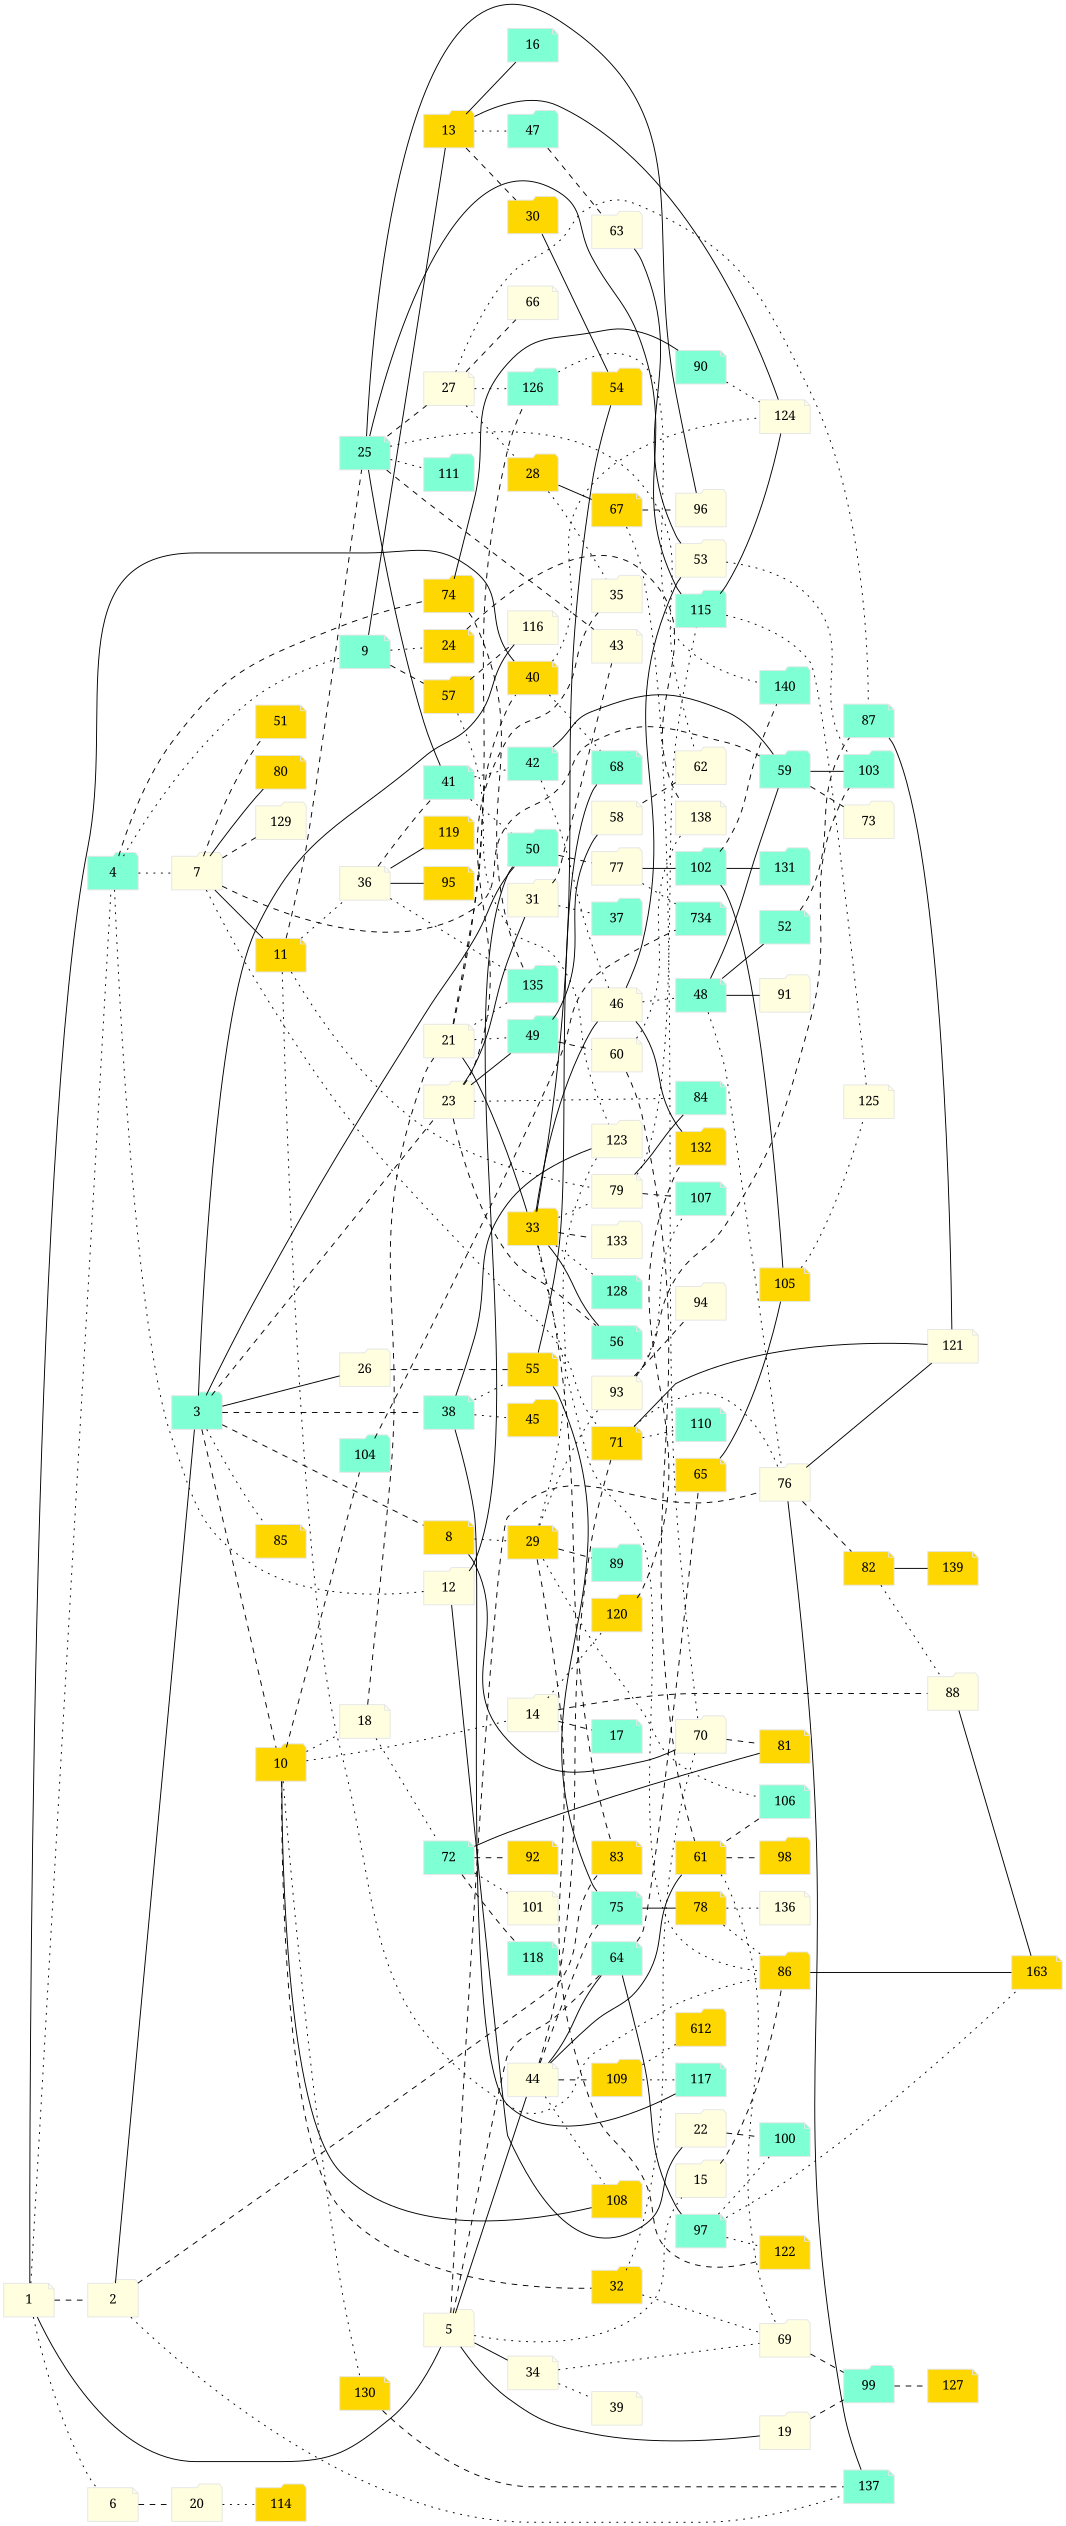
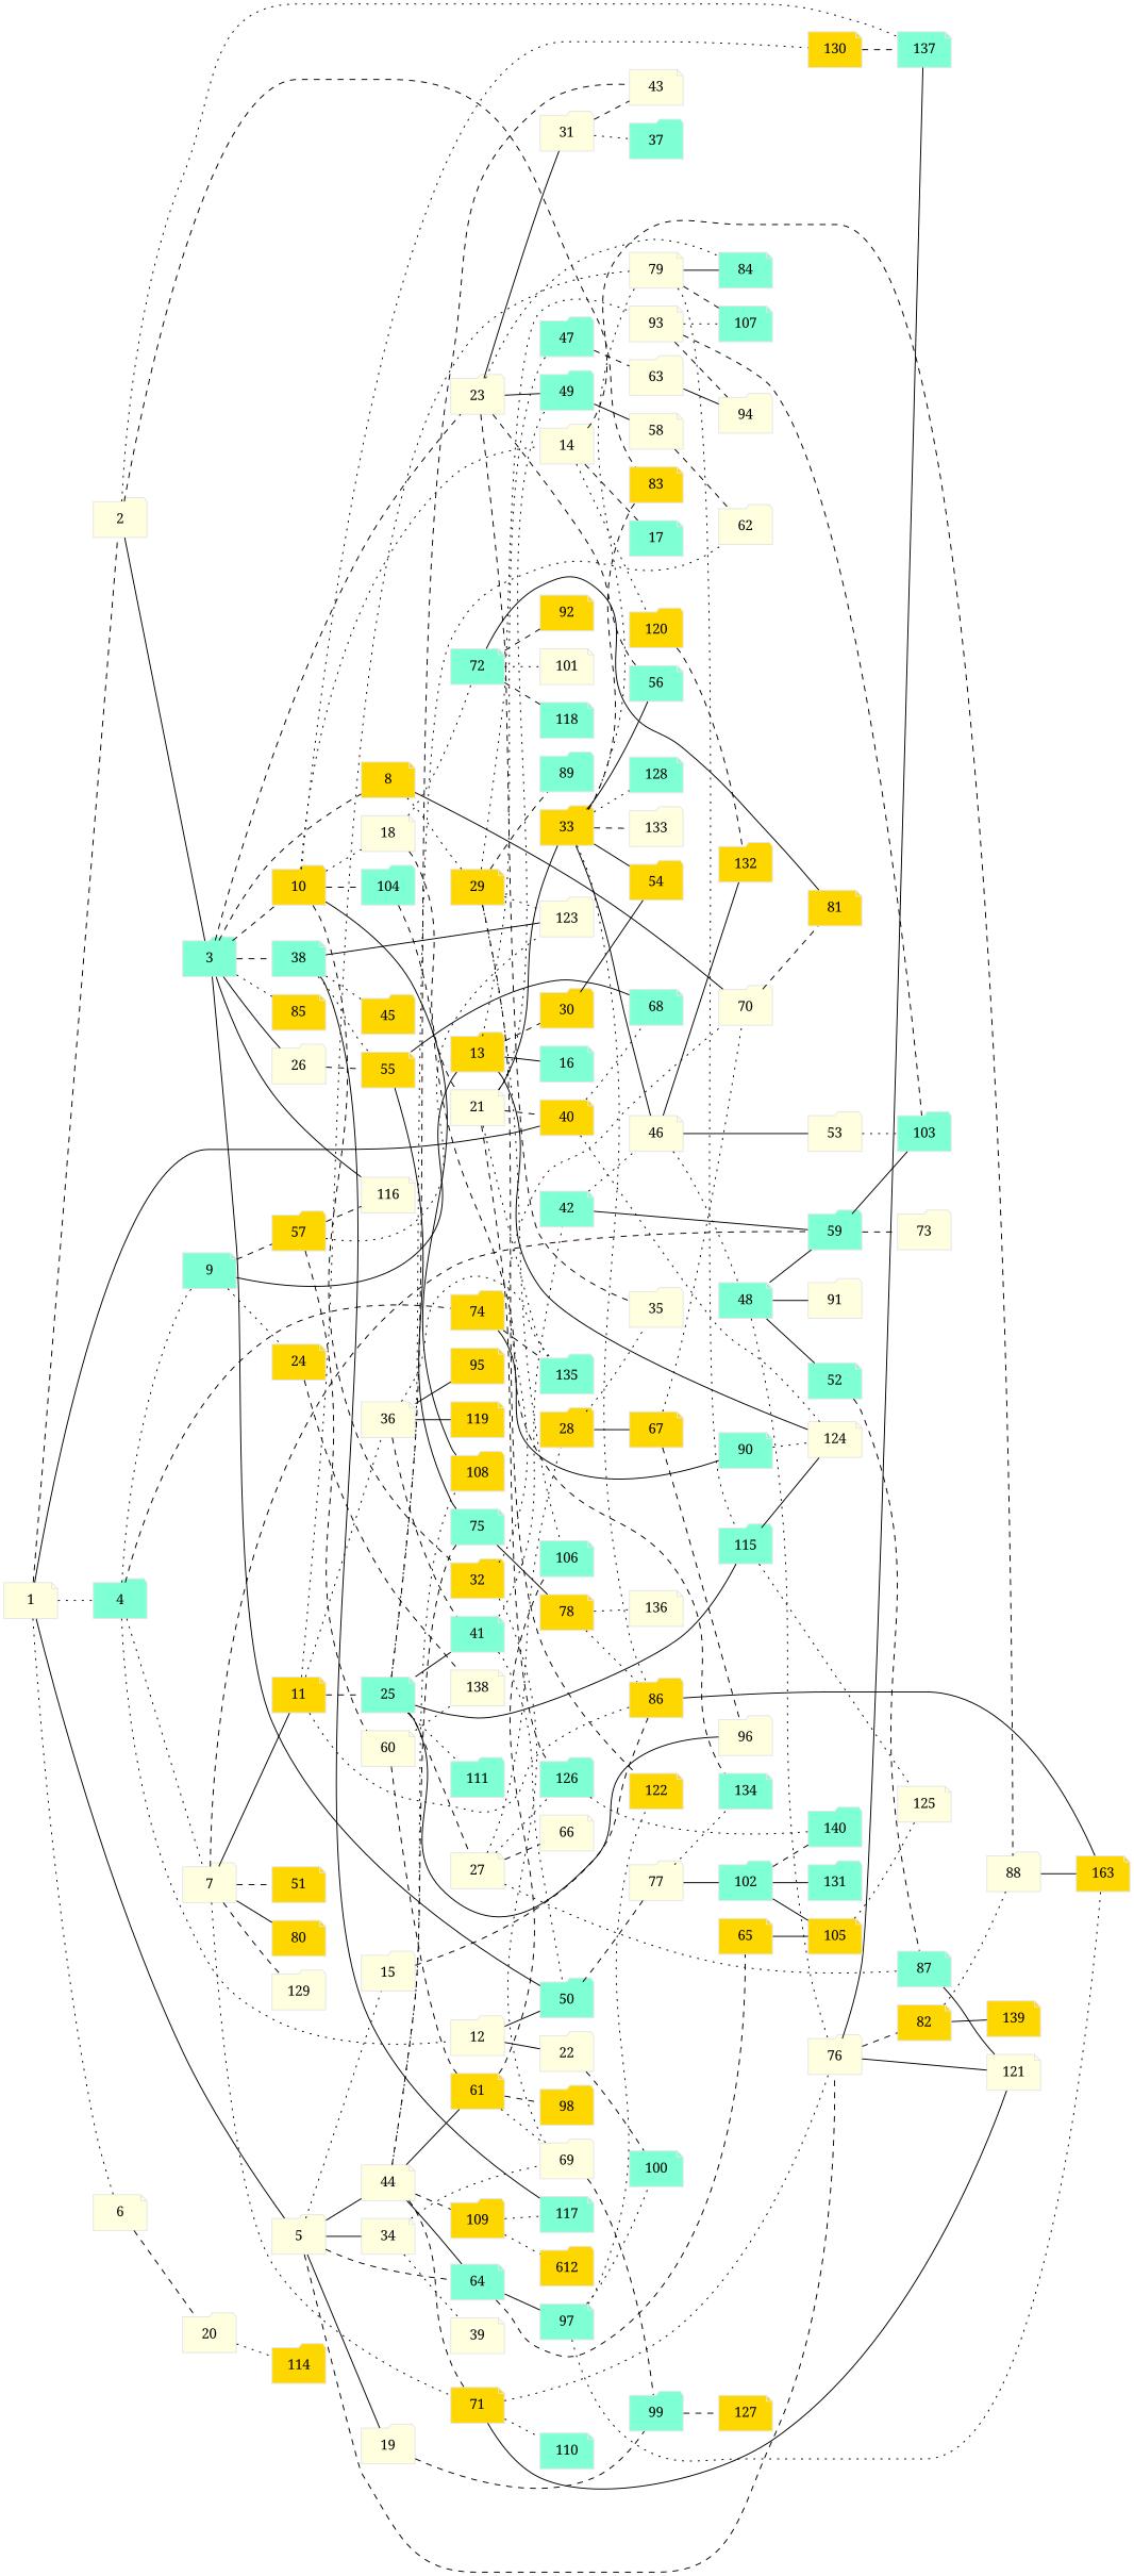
  graph {
    fontname="Noto Serif"
    rankdir=LR
    node [color=gray90 fillcolor=lightyellow fontname="Noto Serif" shape=note style=filled]
    edge [fontname="Noto Serif" style=dotted]
    2 [shape=folder]
    1
    4 [fillcolor=aquamarine shape=folder]
    5 [shape=folder]
    6
    40 [fillcolor=gold]
    3 [fillcolor=aquamarine shape=folder]
    83 [fillcolor=gold]
    137 [fillcolor=aquamarine]
    7 [shape=folder]
    9 [fillcolor=aquamarine]
    12 [shape=folder]
    74 [fillcolor=gold shape=folder]
    15 [shape=folder]
    19 [shape=folder]
    34
    44
    64 [fillcolor=aquamarine]
    76 [shape=folder]
    20 [shape=folder]
    124
    68 [fillcolor=aquamarine]
    8 [fillcolor=gold]
    10 [fillcolor=gold shape=folder]
    23 [shape=folder]
    26 [shape=folder]
    38 [fillcolor=aquamarine]
    50 [fillcolor=aquamarine shape=folder]
    85 [fillcolor=gold]
    116
    29 [fillcolor=gold]
    70 [shape=folder]
    14 [shape=folder]
    18
    32 [fillcolor=gold shape=folder]
    104 [fillcolor=aquamarine shape=folder]
    108 [fillcolor=gold shape=folder]
    130 [fillcolor=gold]
    49 [fillcolor=aquamarine shape=folder]
    31 [shape=folder]
    35 [shape=folder]
    56 [fillcolor=aquamarine]
    84 [fillcolor=aquamarine]
    55 [fillcolor=gold]
    123 [shape=folder]
    45 [fillcolor=gold shape=folder]
    117 [fillcolor=aquamarine]
    77 [shape=folder]
    11 [fillcolor=gold]
    51 [fillcolor=gold]
    59 [fillcolor=aquamarine shape=folder]
    71 [fillcolor=gold]
    80 [fillcolor=gold]
    129 [shape=folder]
    13 [fillcolor=gold shape=folder]
    24 [fillcolor=gold]
    57 [fillcolor=gold shape=folder]
    22 [shape=folder]
    135 [fillcolor=aquamarine shape=folder]
    90 [fillcolor=aquamarine]
    86 [fillcolor=gold shape=folder]
    99 [fillcolor=aquamarine shape=folder]
    69 [shape=folder]
    39
    61 [fillcolor=gold]
    75 [fillcolor=aquamarine]
    109 [fillcolor=gold shape=folder]
    65 [fillcolor=gold]
    97 [fillcolor=aquamarine]
    121
    82 [fillcolor=gold]
    114 [fillcolor=gold shape=folder]
    25 [fillcolor=aquamarine]
    36
    79
    103 [fillcolor=aquamarine shape=folder]
    73 [shape=folder]
    110 [fillcolor=aquamarine]
    89 [fillcolor=aquamarine shape=folder]
    93
    106 [fillcolor=aquamarine]
    122 [fillcolor=gold]
    81 [fillcolor=gold]
    16 [fillcolor=aquamarine]
    30 [fillcolor=gold shape=folder]
    47 [fillcolor=aquamarine shape=folder]
    138
    17 [fillcolor=aquamarine]
    88 [shape=folder]
    120 [fillcolor=gold shape=folder]
    21
    72 [fillcolor=aquamarine]
-   134 [fillcolor=aquamarine label=734]
+   134 [fillcolor=aquamarine]
    27
    41 [fillcolor=aquamarine]
    43
    62 [shape=folder]
    96 [shape=folder]
    111 [fillcolor=aquamarine shape=folder]
    115 [fillcolor=aquamarine shape=folder]
    95 [fillcolor=gold]
    119 [fillcolor=gold]
    107 [fillcolor=aquamarine]
    n104 [fillcolor=gold label=163]
    100 [fillcolor=aquamarine]
    54 [fillcolor=gold shape=folder]
    63 [shape=folder]
    132 [fillcolor=gold shape=folder]
    33 [fillcolor=gold shape=folder]
    126 [fillcolor=aquamarine shape=folder]
    92 [fillcolor=gold]
    101
    118 [fillcolor=aquamarine]
    127 [fillcolor=gold]
    46
    128 [fillcolor=aquamarine]
    133 [shape=folder]
    58
    60
    140 [fillcolor=aquamarine shape=folder]
    37 [fillcolor=aquamarine shape=folder]
    28 [fillcolor=gold shape=folder]
    66
    87 [fillcolor=aquamarine]
    42 [fillcolor=aquamarine]
    125
    67 [fillcolor=gold]
    94 [shape=folder]
    48 [fillcolor=aquamarine]
    53 [shape=folder]
    98 [fillcolor=gold shape=folder]
    78 [fillcolor=gold]
    n133 [fillcolor=gold label=612 shape=folder]
    52 [fillcolor=aquamarine]
    91 [shape=folder]
    102 [fillcolor=aquamarine shape=folder]
    105 [fillcolor=gold]
    136
    139 [fillcolor=gold]
    131 [fillcolor=aquamarine shape=folder]
    2 -- 3 [style=solid]
    2 -- 83 [style=dashed]
    2 -- 137
    1 -- 2 [style=dashed]
    1 -- 4
    1 -- 5 [style=solid]
    1 -- 6
    1 -- 40 [style=solid]
    4 -- 7
    4 -- 9
    4 -- 12
    4 -- 74 [style=dashed]
    5 -- 15
    5 -- 19 [style=solid]
    5 -- 34 [style=solid]
    5 -- 44 [style=solid]
    5 -- 64 [style=dashed]
    5 -- 76 [style=dashed]
    6 -- 20 [style=dashed]
    40 -- 124
    40 -- 68
    3 -- 8 [style=dashed]
    3 -- 10 [style=dashed]
    3 -- 23 [style=dashed]
    3 -- 26 [style=solid]
    3 -- 38 [style=dashed]
    3 -- 50 [style=solid]
    3 -- 85
    3 -- 116 [style=solid]
    7 -- 11 [style=solid]
    7 -- 51 [style=dashed]
    7 -- 59 [style=dashed]
    7 -- 71
    7 -- 80 [style=solid]
    7 -- 129 [style=dashed]
    9 -- 13 [style=solid]
    9 -- 24
    9 -- 57 [style=dashed]
    12 -- 50 [style=solid]
    12 -- 22 [style=solid]
    74 -- 135 [style=dashed]
    74 -- 90 [style=solid]
    15 -- 86 [style=dashed]
    19 -- 99 [style=dashed]
    34 -- 69
    34 -- 39
    44 -- 64 [style=solid]
    44 -- 108
    44 -- 71 [style=dashed]
    44 -- 61 [style=solid]
    44 -- 75 [style=dashed]
    44 -- 109 [style=dashed]
    64 -- 65 [style=dashed]
    64 -- 97 [style=solid]
    76 -- 137 [style=solid]
    76 -- 121 [style=solid]
    76 -- 82 [style=dashed]
    20 -- 114
    8 -- 29
    8 -- 70 [style=solid]
    10 -- 14
    10 -- 18
    10 -- 32 [style=dashed]
    10 -- 104 [style=dashed]
    10 -- 108 [style=solid]
    10 -- 130
    23 -- 49 [style=solid]
    23 -- 31 [style=solid]
    23 -- 35 [style=dashed]
    23 -- 56 [style=dashed]
    23 -- 84
    26 -- 55 [style=dashed]
    38 -- 55
    38 -- 123 [style=solid]
    38 -- 45
    38 -- 117 [style=solid]
    50 -- 77 [style=dashed]
    29 -- 123
    29 -- 89 [style=dashed]
    29 -- 93
    29 -- 106
    29 -- 122 [style=dashed]
    70 -- 81 [style=dashed]
    14 -- 17 [style=dashed]
    14 -- 88 [style=dashed]
    14 -- 120
    18 -- 21 [style=dashed]
    18 -- 72
    32 -- 70
    32 -- 69
    104 -- 134 [style=dashed]
    130 -- 137 [style=dashed]
    49 -- 58 [style=solid]
-   49 -- 60 [style=dashed]
+   57 -- 60 [style=dashed]
    31 -- 43 [style=dashed]
    31 -- 37
    55 -- 68 [style=solid]
    55 -- 75 [style=solid]
    77 -- 134
    77 -- 102 [style=solid]
    11 -- 86
    11 -- 25 [style=dashed]
    11 -- 36
    11 -- 79
    59 -- 103 [style=solid]
    59 -- 73 [style=dashed]
    71 -- 76
    71 -- 121 [style=solid]
    71 -- 110
    13 -- 124 [style=solid]
    13 -- 16 [style=solid]
    13 -- 30 [style=dashed]
    13 -- 47
    24 -- 138 [style=dashed]
    57 -- 116 [style=dashed]
    57 -- 123
    22 -- 100 [style=dashed]
    90 -- 124
    86 -- n104 [style=solid]
    99 -- 127 [style=dashed]
    69 -- 99 [style=dashed]
    61 -- 69
    61 -- 106 [style=dashed]
    61 -- 98 [style=dashed]
    75 -- 78 [style=solid]
    109 -- 117
    109 -- n133
    65 -- 105 [style=solid]
    97 -- 122
    97 -- n104
    97 -- 100
    82 -- 88
    82 -- 139 [style=solid]
    25 -- 27 [style=dashed]
    25 -- 41 [style=solid]
    25 -- 43 [style=dashed]
    25 -- 62
    25 -- 96 [style=solid]
    25 -- 111
    25 -- 115 [style=solid]
    36 -- 135
    36 -- 41 [style=dashed]
    36 -- 95 [style=solid]
    36 -- 119 [style=solid]
    79 -- 84 [style=solid]
    79 -- 115
    79 -- 107 [style=dashed]
    93 -- 103 [style=dashed]
    93 -- 107
    93 -- 94 [style=dashed]
    30 -- 54 [style=solid]
    47 -- 63 [style=dashed]
    88 -- n104 [style=solid]
    120 -- 132 [style=dashed]
    21 -- 40 [style=dashed]
    21 -- 49
    21 -- 135
    21 -- 33 [style=solid]
    21 -- 126 [style=dashed]
    72 -- 81 [style=solid]
    72 -- 92 [style=dashed]
    72 -- 101
    72 -- 118 [style=dashed]
    27 -- 126
    27 -- 28
    27 -- 66 [style=dashed]
    27 -- 87
    41 -- 50
    41 -- 42
    115 -- 124 [style=solid]
    115 -- 125
-   63 -- 53 [style=solid]
+   63 -- 94 [style=solid]
    33 -- 83 [style=dashed]
    33 -- 56 [style=solid]
    33 -- 86
    33 -- 79
    33 -- 54 [style=solid]
    33 -- 46 [style=solid]
    33 -- 128
    33 -- 133 [style=dashed]
    126 -- 140
    46 -- 132 [style=solid]
    46 -- 48
    46 -- 53 [style=solid]
    58 -- 62 [style=dashed]
    60 -- 61 [style=dashed]
    60 -- 138
    28 -- 35
    28 -- 67 [style=solid]
    87 -- 121 [style=solid]
    42 -- 59 [style=solid]
    42 -- 46
    67 -- 70
    67 -- 96 [style=dashed]
    48 -- 76
    48 -- 59 [style=solid]
    48 -- 52 [style=solid]
    48 -- 91 [style=solid]
    53 -- 103
    78 -- 86
    78 -- 136
    52 -- 87 [style=dashed]
    102 -- 140 [style=dashed]
    102 -- 105 [style=solid]
    102 -- 131 [style=solid]
    105 -- 125
  }
